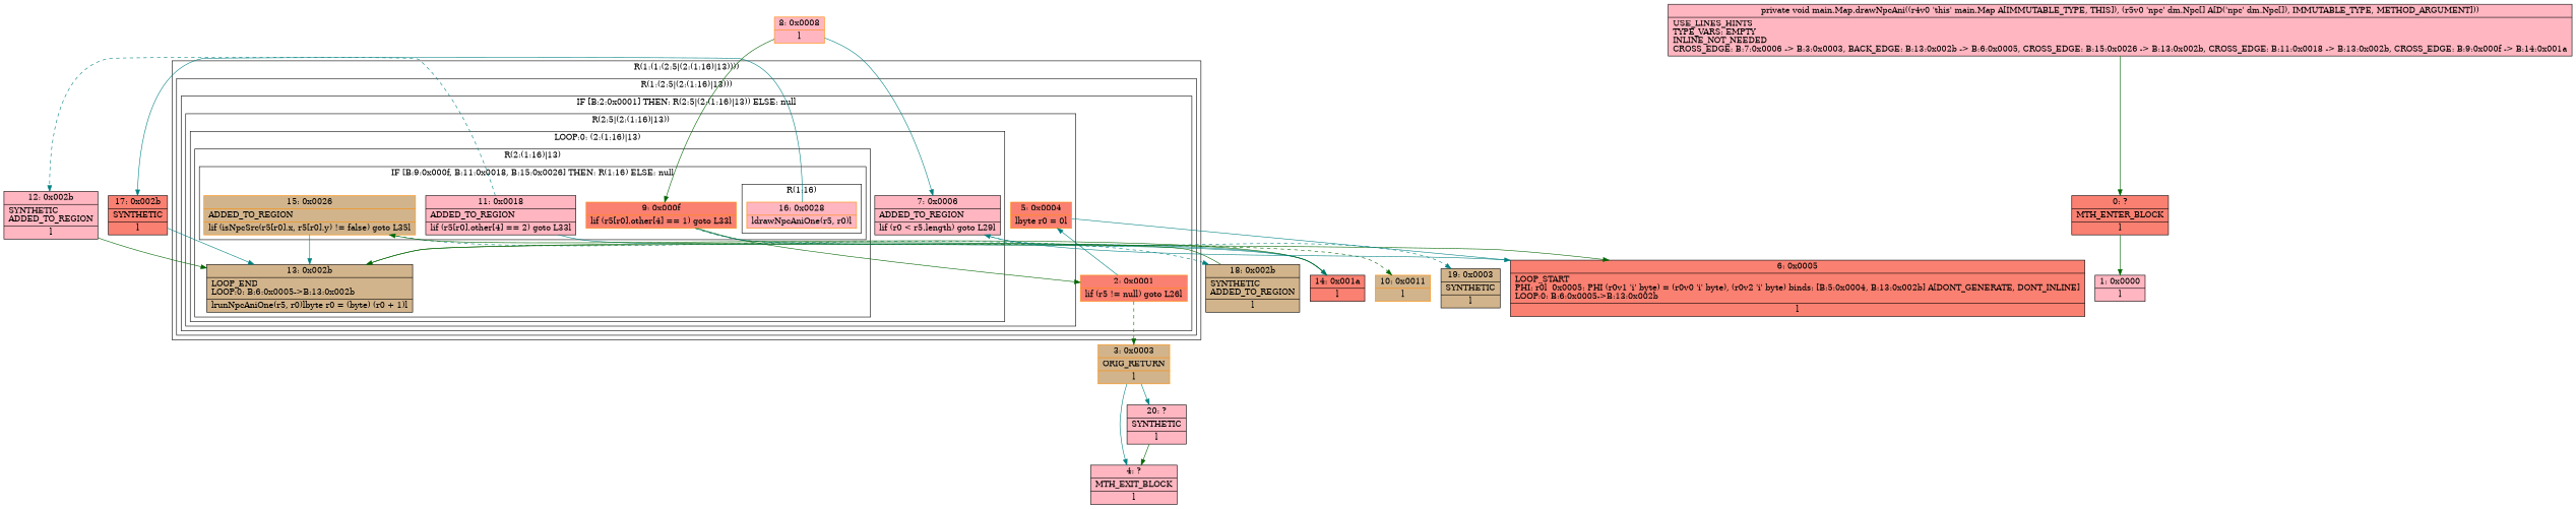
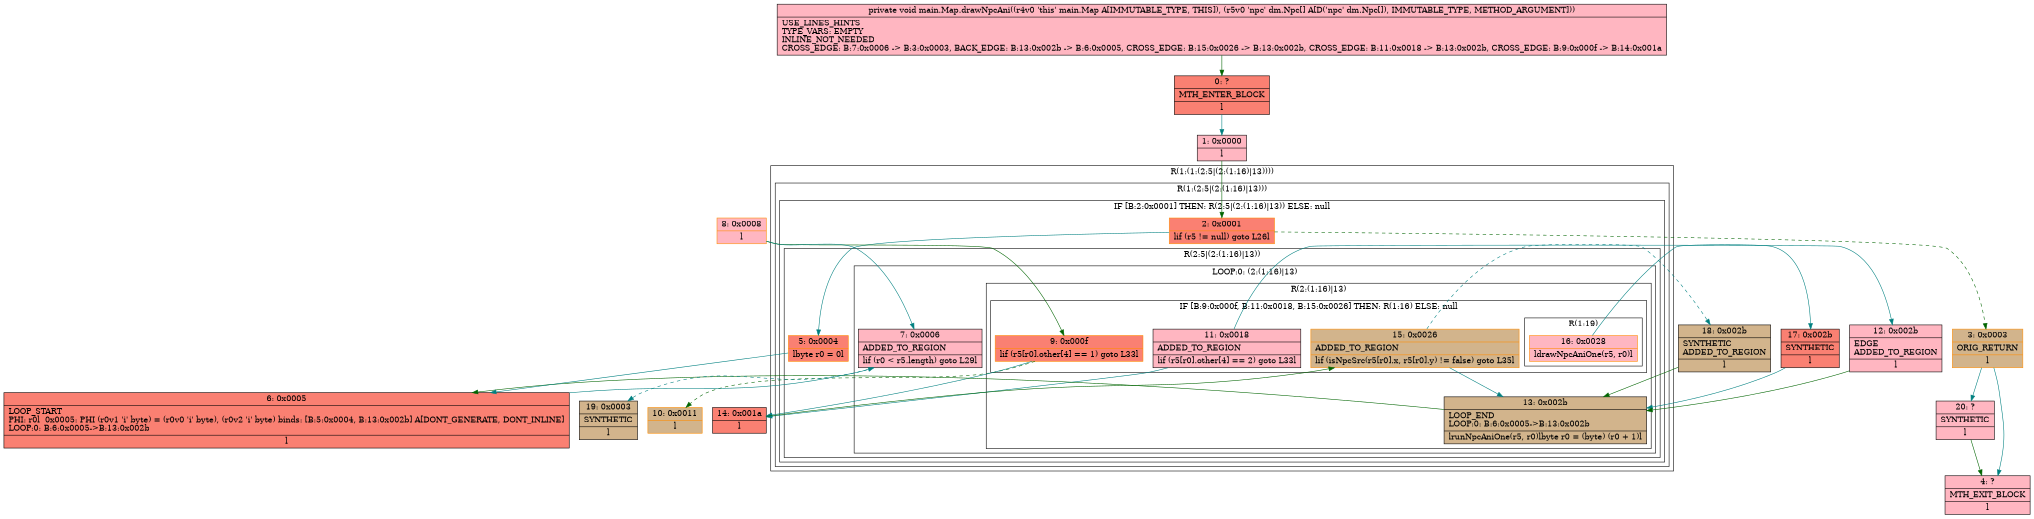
  digraph {
    node [color=black fillcolor=lightpink shape=record style=filled]
    edge [color=teal]
    n1 [color=darkorange label="{16\:\ 0x0028|ldrawNpcAniOne(r5, r0)l}"]
    n2 [color=darkorange fillcolor=salmon label="{9\:\ 0x000f|lif (r5[r0].other[4] == 1) goto L33l}"]
    n3 [label="{11\:\ 0x0018|ADDED_TO_REGION\l|lif (r5[r0].other[4] == 2) goto L33l}"]
    n4 [color=darkorange fillcolor=tan label="{15\:\ 0x0026|ADDED_TO_REGION\l|lif (isNpcSrc(r5[r0].x, r5[r0].y) != false) goto L35l}"]
    n5 [fillcolor=tan label="{13\:\ 0x002b|LOOP_END\lLOOP:0: B:6:0x0005\-\>B:13:0x002b\l|lrunNpcAniOne(r5, r0)lbyte r0 = (byte) (r0 + 1)l}"]
    n6 [label="{7\:\ 0x0006|ADDED_TO_REGION\l|lif (r0 \< r5.length) goto L29l}"]
    n7 [color=darkorange fillcolor=salmon label="{5\:\ 0x0004|lbyte r0 = 0l}"]
    n8 [color=darkorange fillcolor=salmon label="{2\:\ 0x0001|lif (r5 != null) goto L26l}"]
    n9 [fillcolor=salmon label="{17\:\ 0x002b|SYNTHETIC\l|l}"]
    n10 [color=darkorange fillcolor=tan label="{10\:\ 0x0011|l}"]
    n11 [fillcolor=salmon label="{14\:\ 0x001a|l}"]
-   n12 [label="{12\:\ 0x002b|SYNTHETIC\lADDED_TO_REGION\l|l}"]
+   n12 [label="{12\:\ 0x002b|EDGE\lADDED_TO_REGION\l|l}"]
    n13 [fillcolor=tan label="{18\:\ 0x002b|SYNTHETIC\lADDED_TO_REGION\l|l}"]
    n14 [fillcolor=salmon label="{6\:\ 0x0005|LOOP_START\lPHI: r0l  0x0005: PHI (r0v1 'i' byte) = (r0v0 'i' byte), (r0v2 'i' byte) binds: [B:5:0x0004, B:13:0x002b] A[DONT_GENERATE, DONT_INLINE]\lLOOP:0: B:6:0x0005\-\>B:13:0x002b\l|l}"]
    n15 [fillcolor=tan label="{19\:\ 0x0003|SYNTHETIC\l|l}"]
    n16 [color=darkorange fillcolor=tan label="{3\:\ 0x0003|ORIG_RETURN\l|l}"]
    n17 [label="{4\:\ ?|MTH_EXIT_BLOCK\l|l}"]
    n18 [label="{20\:\ ?|SYNTHETIC\l|l}"]
    n19 [color=darkorange label="{8\:\ 0x0008|l}"]
    n20 [fillcolor=salmon label="{0\:\ ?|MTH_ENTER_BLOCK\l|l}"]
    n21 [label="{1\:\ 0x0000|l}"]
    n22 [label="{private void main.Map.drawNpcAni((r4v0 'this' main.Map A[IMMUTABLE_TYPE, THIS]), (r5v0 'npc' dm.Npc[] A[D('npc' dm.Npc[]), IMMUTABLE_TYPE, METHOD_ARGUMENT]))  | USE_LINES_HINTS\lTYPE_VARS: EMPTY\lINLINE_NOT_NEEDED\lCROSS_EDGE: B:7:0x0006 \-\> B:3:0x0003, BACK_EDGE: B:13:0x002b \-\> B:6:0x0005, CROSS_EDGE: B:15:0x0026 \-\> B:13:0x002b, CROSS_EDGE: B:11:0x0018 \-\> B:13:0x002b, CROSS_EDGE: B:9:0x000f \-\> B:14:0x001a\l}"]
    subgraph cluster_1 {
      label="R(1:(1:(2:5|(2:(1:16)|13))))"
      subgraph cluster_2 {
        label="R(1:(2:5|(2:(1:16)|13)))"
        subgraph cluster_3 {
          label="IF [B:2:0x0001] THEN: R(2:5|(2:(1:16)|13)) ELSE: null"
          n8
          subgraph cluster_4 {
            label="R(2:5|(2:(1:16)|13))"
            n7
            subgraph cluster_5 {
              label="LOOP:0: (2:(1:16)|13)"
              n6
              subgraph cluster_6 {
                label="R(2:(1:16)|13)"
                n5
                subgraph cluster_7 {
                  label="IF [B:9:0x000f, B:11:0x0018, B:15:0x0026] THEN: R(1:16) ELSE: null"
                  n2
                  n3
                  n4
                  subgraph cluster_8 {
-                   label="R(1:16)"
+                   label="R(1:19)"
                    n1
                  }
                }
              }
            }
          }
        }
      }
    }
    n1 -> n9
    n2 -> n10 [color=darkgreen style=dashed]
    n2 -> n11
    n3 -> n11
-   n3 -> n12 [style=dashed]
+   n3 -> n12 [style=solid]
    n4 -> n5
    n4 -> n13 [style=dashed]
    n5 -> n14 [color=darkgreen]
    n6 -> n15 [style=dashed]
    n7 -> n14
    n8 -> n7
    n8 -> n16 [color=darkgreen style=dashed]
    n9 -> n5
    n11 -> n4 [color=darkgreen]
    n12 -> n5 [color=darkgreen]
    n13 -> n5 [color=darkgreen]
    n14 -> n6
    n16 -> n17
    n16 -> n18
    n18 -> n17 [color=darkgreen]
    n19 -> n2 [color=darkgreen]
    n19 -> n6
-   n20 -> n21 [color=darkgreen]
-   n2 -> n8 [color=darkgreen]
+   n20 -> n21
+   n21 -> n8 [color=darkgreen]
    n22 -> n20 [color=darkgreen]
  }
